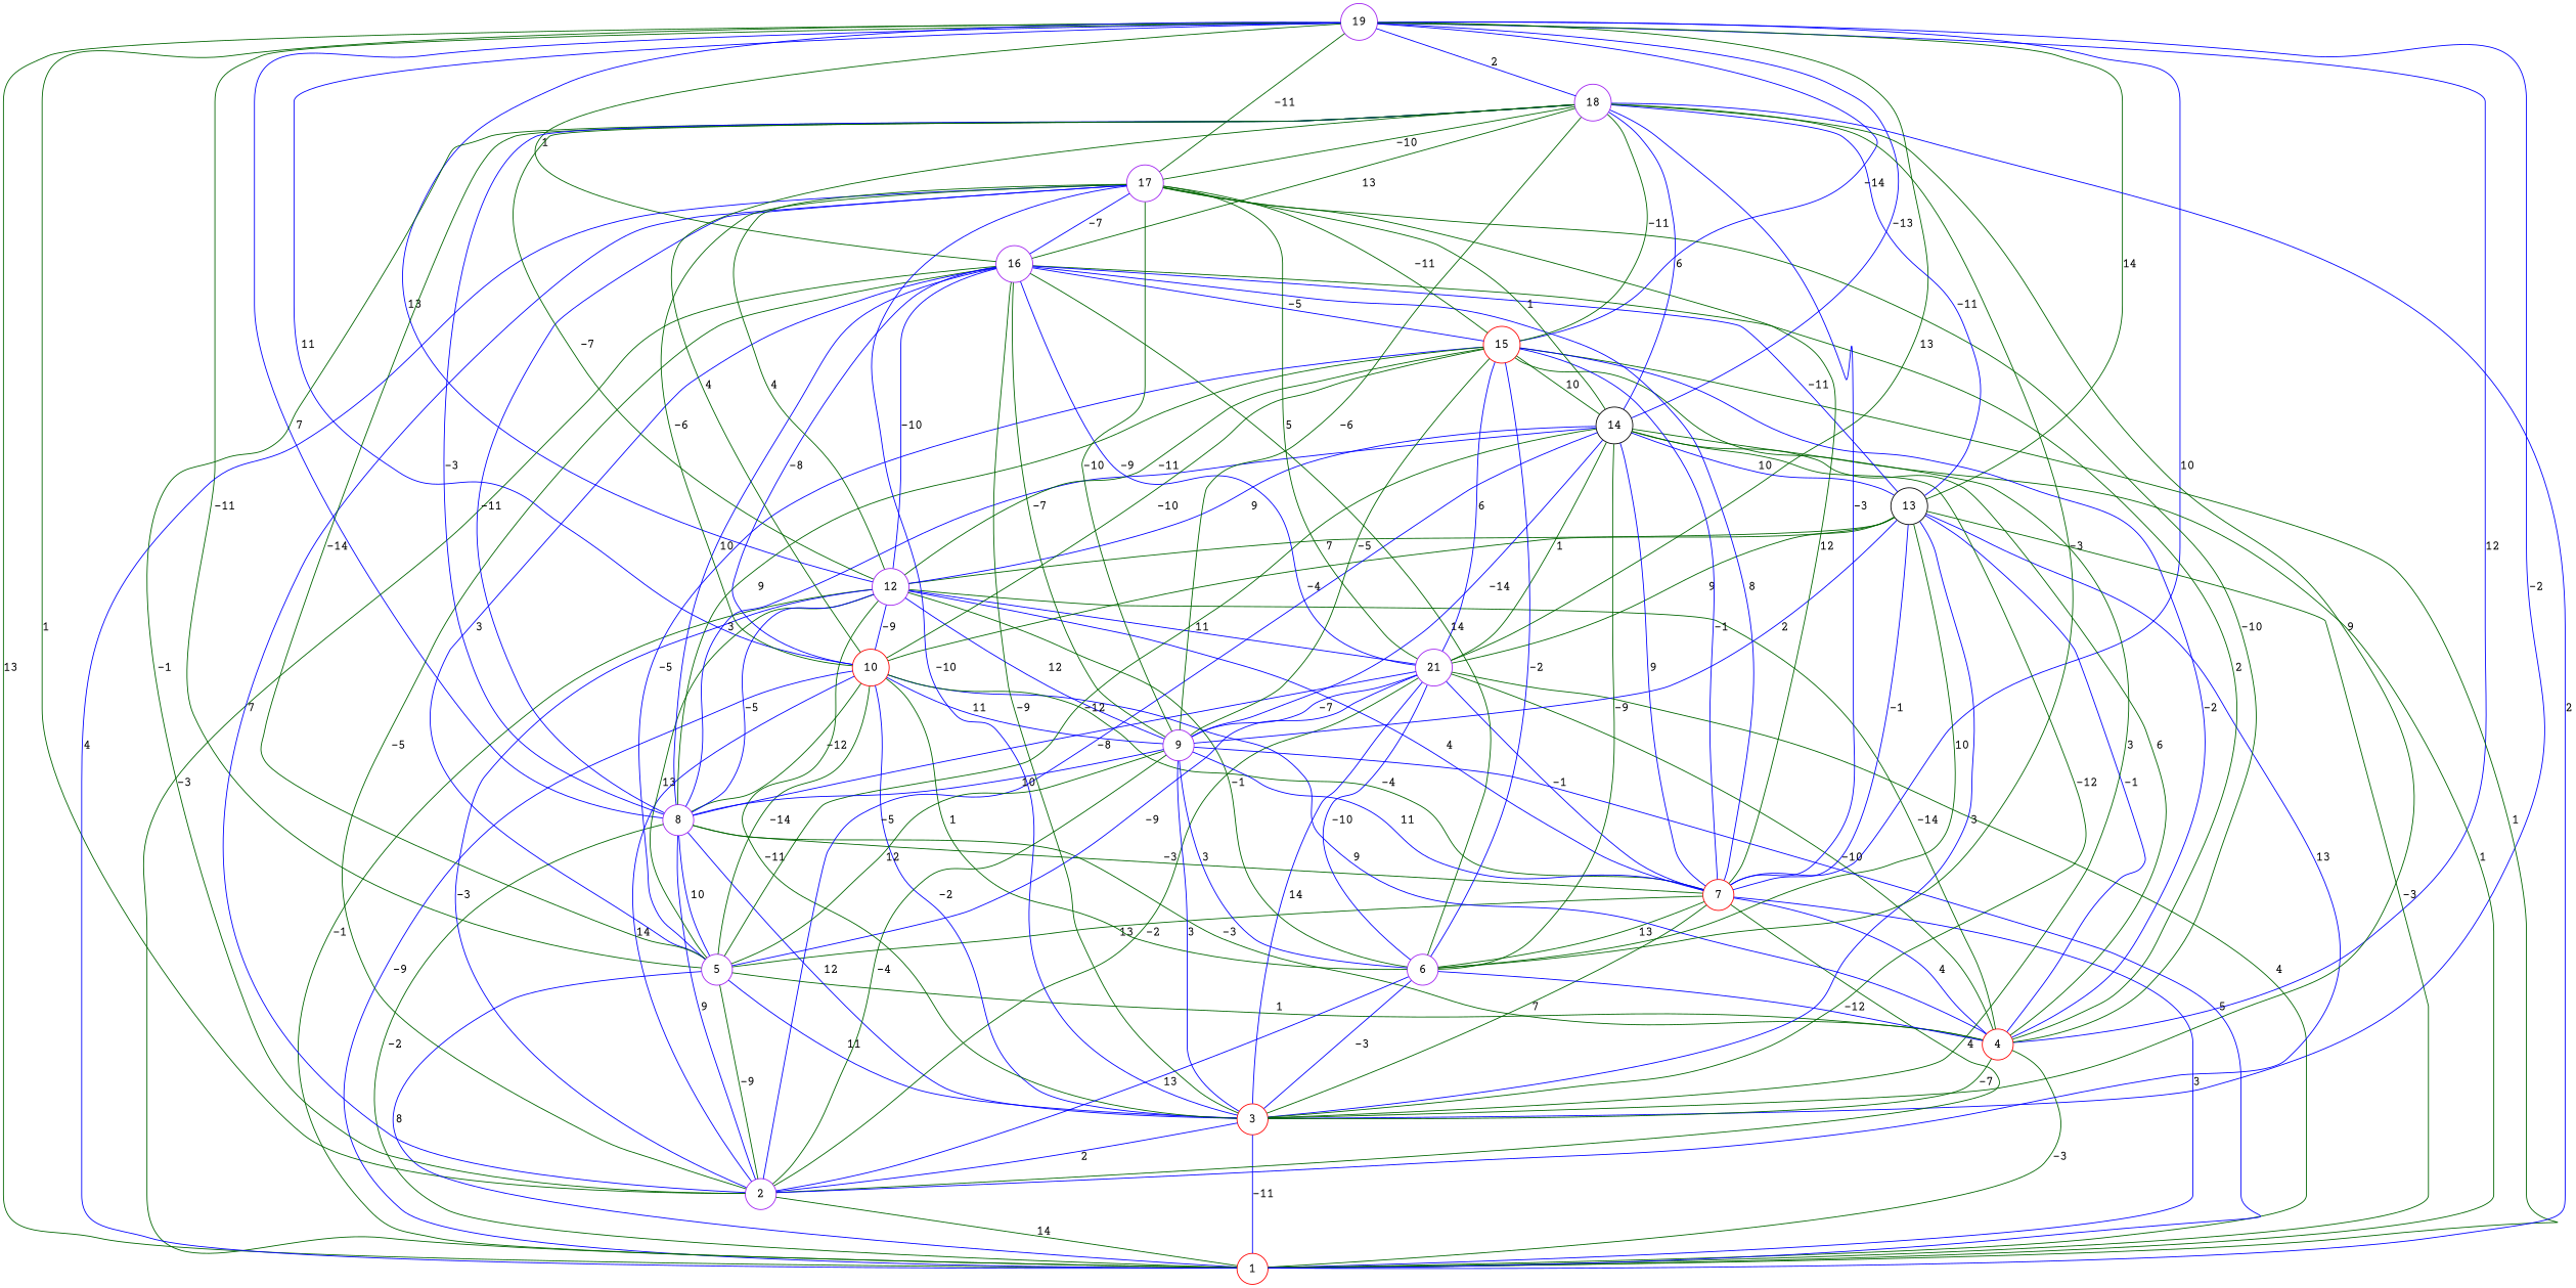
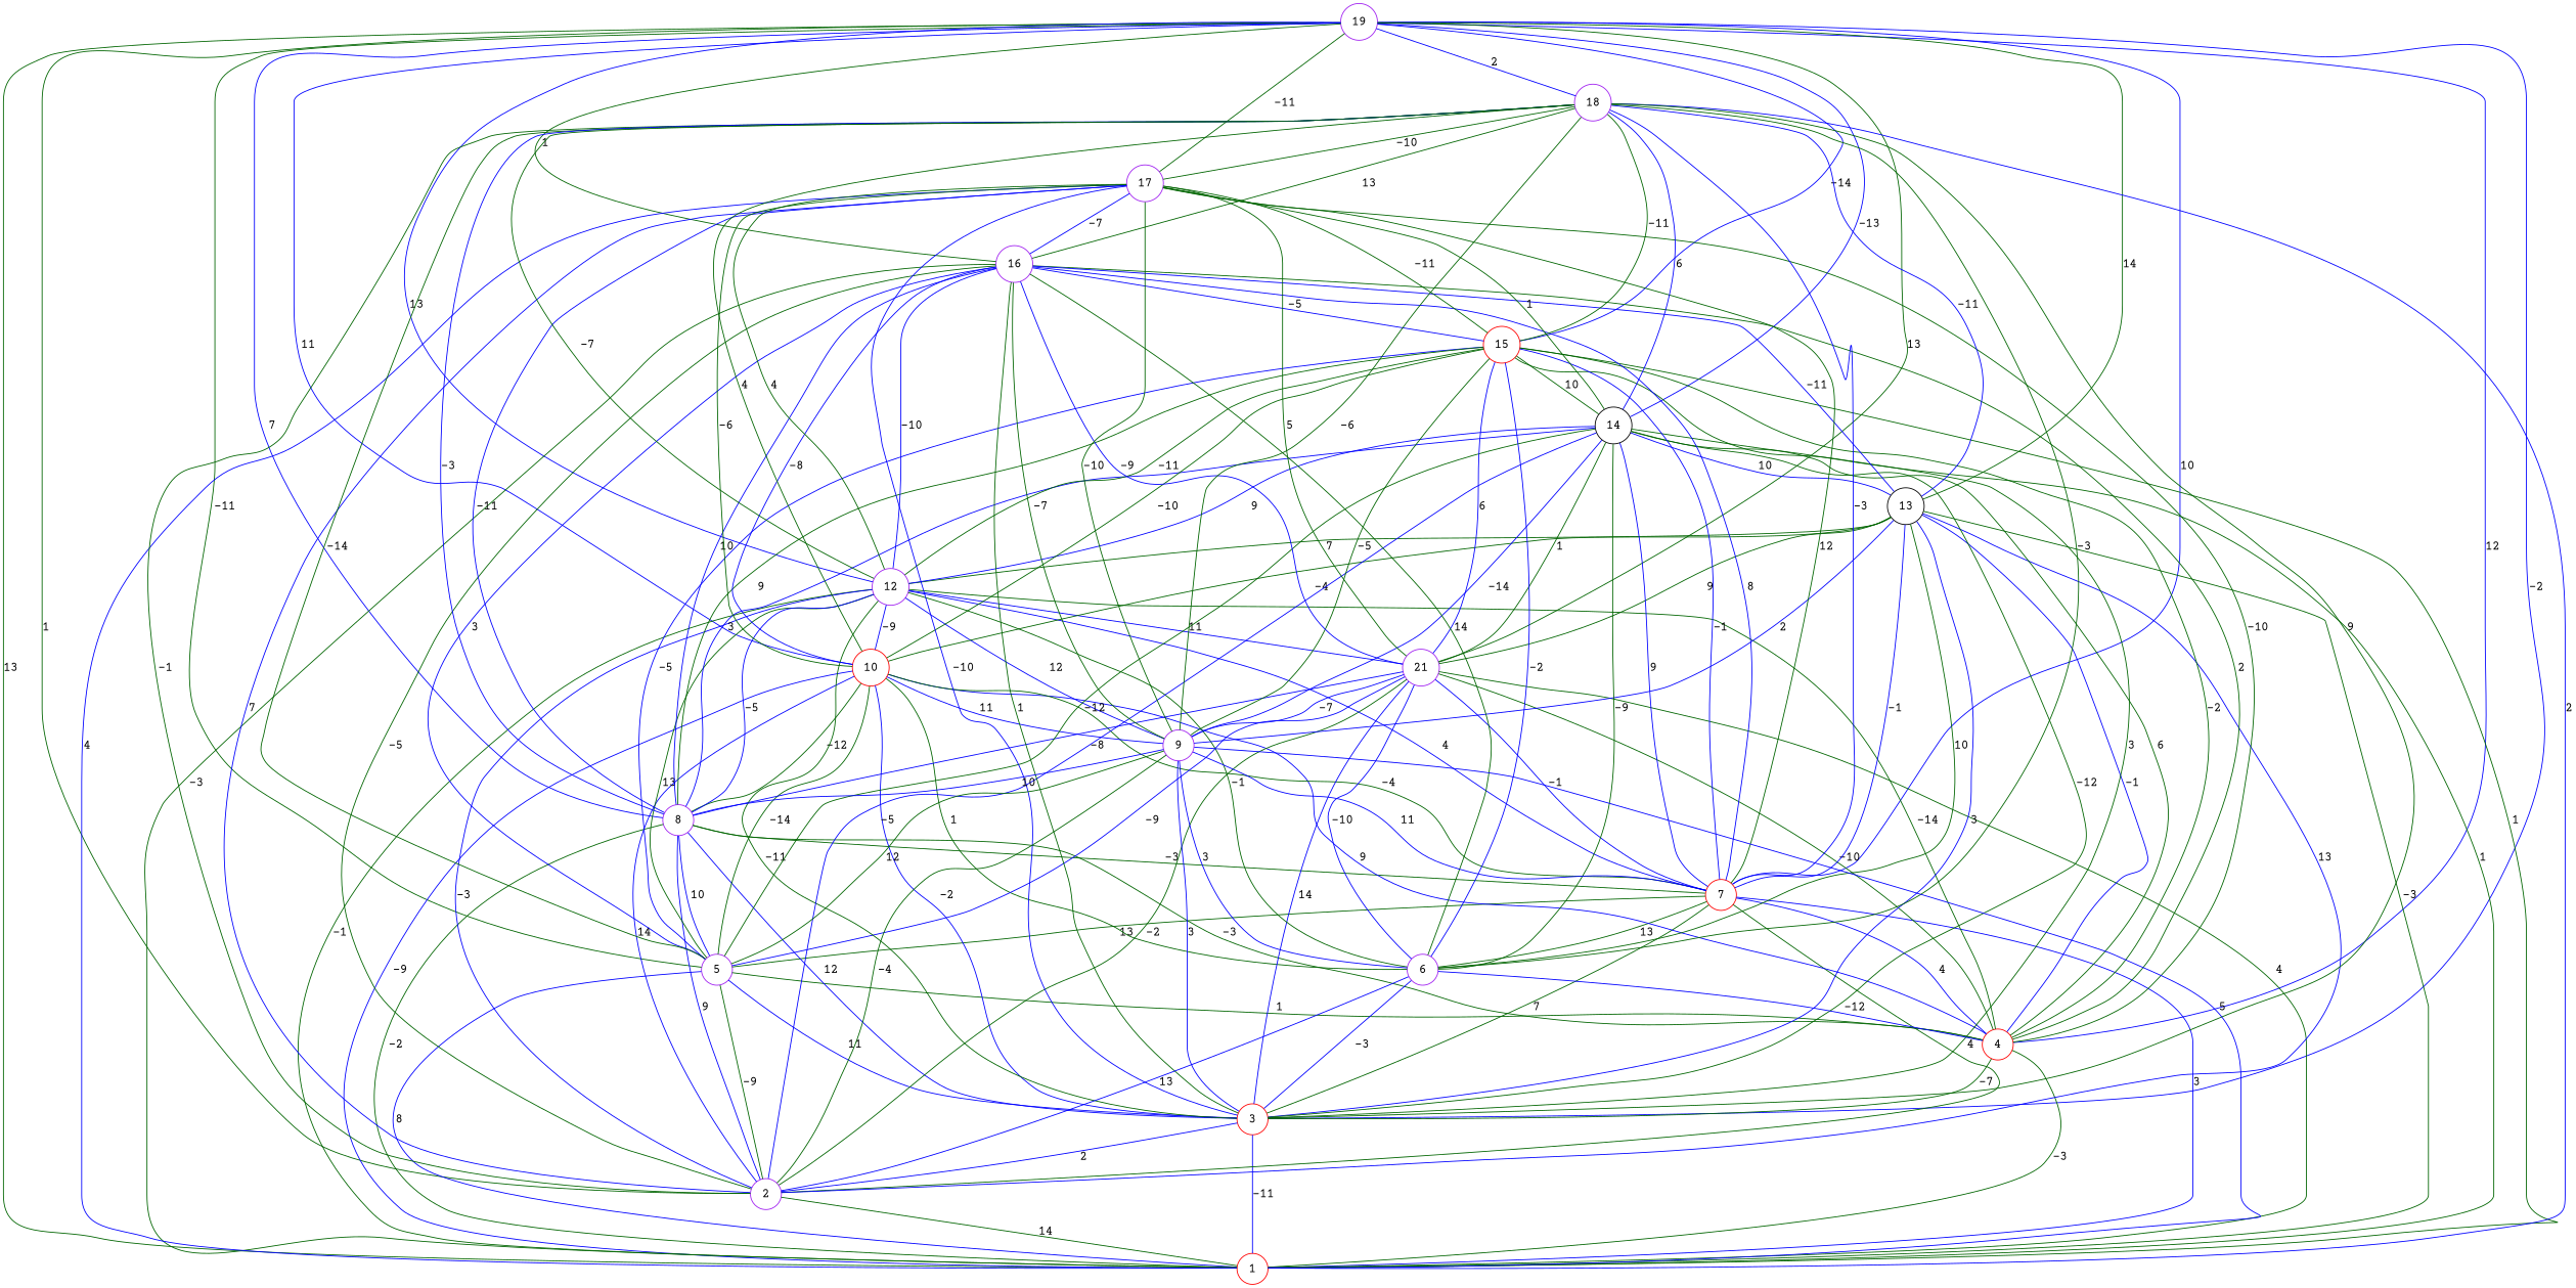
  graph {
    fontname="Courier Prime"
    node [color=purple fontname="Courier Prime" shape=circle]
    edge [color=darkgreen fontname="Courier Prime"]
    1 [color=red]
    19
    2
    3 [color=red]
    4 [color=red]
    5
    7 [color=red]
    8
    10 [color=red]
    n10 [label=21]
    12
    13 [color=black]
    14 [color=black]
    15 [color=red]
    16
    17
    18
    6
    9
    19 -- 1 [label=13]
    19 -- 2 [label=1]
    19 -- 3 [color=blue label=-2]
    19 -- 4 [color=blue label=12]
    19 -- 5 [label=-11]
    19 -- 7 [color=blue label=10]
    19 -- 8 [color=blue label=7]
    19 -- 10 [color=blue label=11]
    19 -- n10 [label=13]
    19 -- 12 [color=blue label=13]
    19 -- 13 [label=14]
    19 -- 14 [color=blue label=-13]
    19 -- 15 [color=blue label=-14]
    19 -- 16 [label=1]
    19 -- 17 [label=-11]
    19 -- 18 [color=blue label=2]
    2 -- 1 [label=14]
    3 -- 1 [color=blue label=-11]
    3 -- 2 [color=blue label=2]
    4 -- 1 [label=-3]
    4 -- 3 [label=-7]
    5 -- 1 [color=blue label=8]
    5 -- 2 [label=-9]
    5 -- 3 [color=blue label=11]
    5 -- 4 [label=1]
    7 -- 1 [color=blue label=3]
    7 -- 2 [label=4]
    7 -- 3 [label=7]
    7 -- 4 [color=blue label=4]
    7 -- 5 [label=13]
    7 -- 6 [label=13]
    8 -- 1 [label=-2]
    8 -- 2 [color=blue label=9]
    8 -- 3 [color=blue label=12]
    8 -- 4 [label=-3]
    8 -- 5 [color=blue label=10]
    8 -- 7 [label=-3]
    10 -- 1 [color=blue label=-9]
    10 -- 2 [color=blue label=14]
    10 -- 3 [color=blue label=-2]
    10 -- 4 [color=blue label=9]
    10 -- 5 [label=-14]
    10 -- 7 [label=-4]
    10 -- 8 [label=-12]
    10 -- 6 [label=1]
    10 -- 9 [color=blue label=11]
    n10 -- 1 [label=4]
    n10 -- 2 [label=-2]
    n10 -- 3 [color=blue label=14]
    n10 -- 4 [label=-10]
    n10 -- 5 [color=blue label=-9]
    n10 -- 7 [color=blue label=-1]
    n10 -- 8 [color=blue label=-8]
    n10 -- 6 [color=blue label=-10]
    n10 -- 9 [color=blue label=-7]
    12 -- 1 [label=-1]
    12 -- 2 [color=blue label=-3]
    12 -- 3 [label=-11]
    12 -- 4 [label=-14]
    12 -- 5 [label=13]
    12 -- 7 [color=blue label=4]
    12 -- 8 [color=blue label=-5]
    12 -- 10 [color=blue label=-9]
    12 -- n10 [color=blue label=11]
    12 -- 6 [label=-1]
    12 -- 9 [color=blue label=12]
    13 -- 1 [label=-3]
    13 -- 2 [color=blue label=13]
    13 -- 3 [color=blue label=3]
    13 -- 4 [color=blue label=-1]
    13 -- 7 [color=blue label=-1]
    13 -- 10 [label=-4]
    13 -- n10 [label=9]
    13 -- 12 [label=7]
    13 -- 6 [label=10]
    13 -- 9 [color=blue label=2]
    14 -- 1 [label=1]
    14 -- 2 [color=blue label=-5]
    14 -- 3 [label=-12]
    14 -- 4 [label=6]
    14 -- 5 [label=-12]
    14 -- 7 [color=blue label=9]
    14 -- 8 [color=blue label=3]
    14 -- n10 [label=1]
    14 -- 12 [color=blue label=9]
    14 -- 13 [color=blue label=10]
    14 -- 6 [label=-9]
    14 -- 9 [color=blue label=-14]
    15 -- 1 [label=1]
    15 -- 3 [label=3]
-   15 -- 4 [color=blue label=-2]
+   15 -- 4 [label=-2]
    15 -- 5 [color=blue label=-5]
    15 -- 7 [color=blue label=-1]
    15 -- 8 [label=9]
    15 -- 10 [label=-10]
    15 -- n10 [color=blue label=6]
    15 -- 12 [label=-11]
    15 -- 14 [label=10]
    15 -- 6 [color=blue label=-2]
    15 -- 9 [label=-5]
    16 -- 1 [label=-3]
    16 -- 2 [label=-5]
-   16 -- 3 [label=-9]
+   16 -- 3 [label=1]
    16 -- 4 [label=2]
    16 -- 5 [color=blue label=3]
    16 -- 7 [color=blue label=8]
    16 -- 8 [color=blue label=10]
    16 -- 10 [color=blue label=-8]
    16 -- n10 [color=blue label=-9]
    16 -- 12 [color=blue label=-10]
    16 -- 13 [color=blue label=-11]
    16 -- 15 [color=blue label=-5]
    16 -- 6 [label=14]
    16 -- 9 [label=-7]
    17 -- 1 [color=blue label=4]
    17 -- 2 [color=blue label=7]
    17 -- 3 [color=blue label=-10]
    17 -- 4 [label=-10]
    17 -- 7 [label=12]
    17 -- 8 [color=blue label=-11]
    17 -- 10 [label=-6]
    17 -- n10 [label=5]
    17 -- 12 [label=4]
    17 -- 14 [label=1]
    17 -- 15 [label=-11]
    17 -- 16 [color=blue label=-7]
    17 -- 9 [label=-10]
    18 -- 1 [color=blue label=2]
    18 -- 2 [label=-1]
    18 -- 3 [label=9]
    18 -- 5 [label=-14]
    18 -- 7 [color=blue label=-3]
    18 -- 8 [color=blue label=-3]
    18 -- 10 [label=4]
    18 -- 12 [label=-7]
    18 -- 13 [color=blue label=-11]
    18 -- 14 [color=blue label=6]
    18 -- 15 [label=-11]
    18 -- 16 [label=13]
    18 -- 17 [label=-10]
    18 -- 6 [label=-3]
    18 -- 9 [label=-6]
    6 -- 2 [color=blue label=13]
    6 -- 3 [color=blue label=-3]
    6 -- 4 [color=blue label=-12]
    9 -- 1 [color=blue label=5]
    9 -- 2 [label=-4]
    9 -- 3 [color=blue label=3]
    9 -- 5 [label=12]
    9 -- 7 [color=blue label=11]
    9 -- 8 [color=blue label=10]
    9 -- 6 [color=blue label=3]
  }
